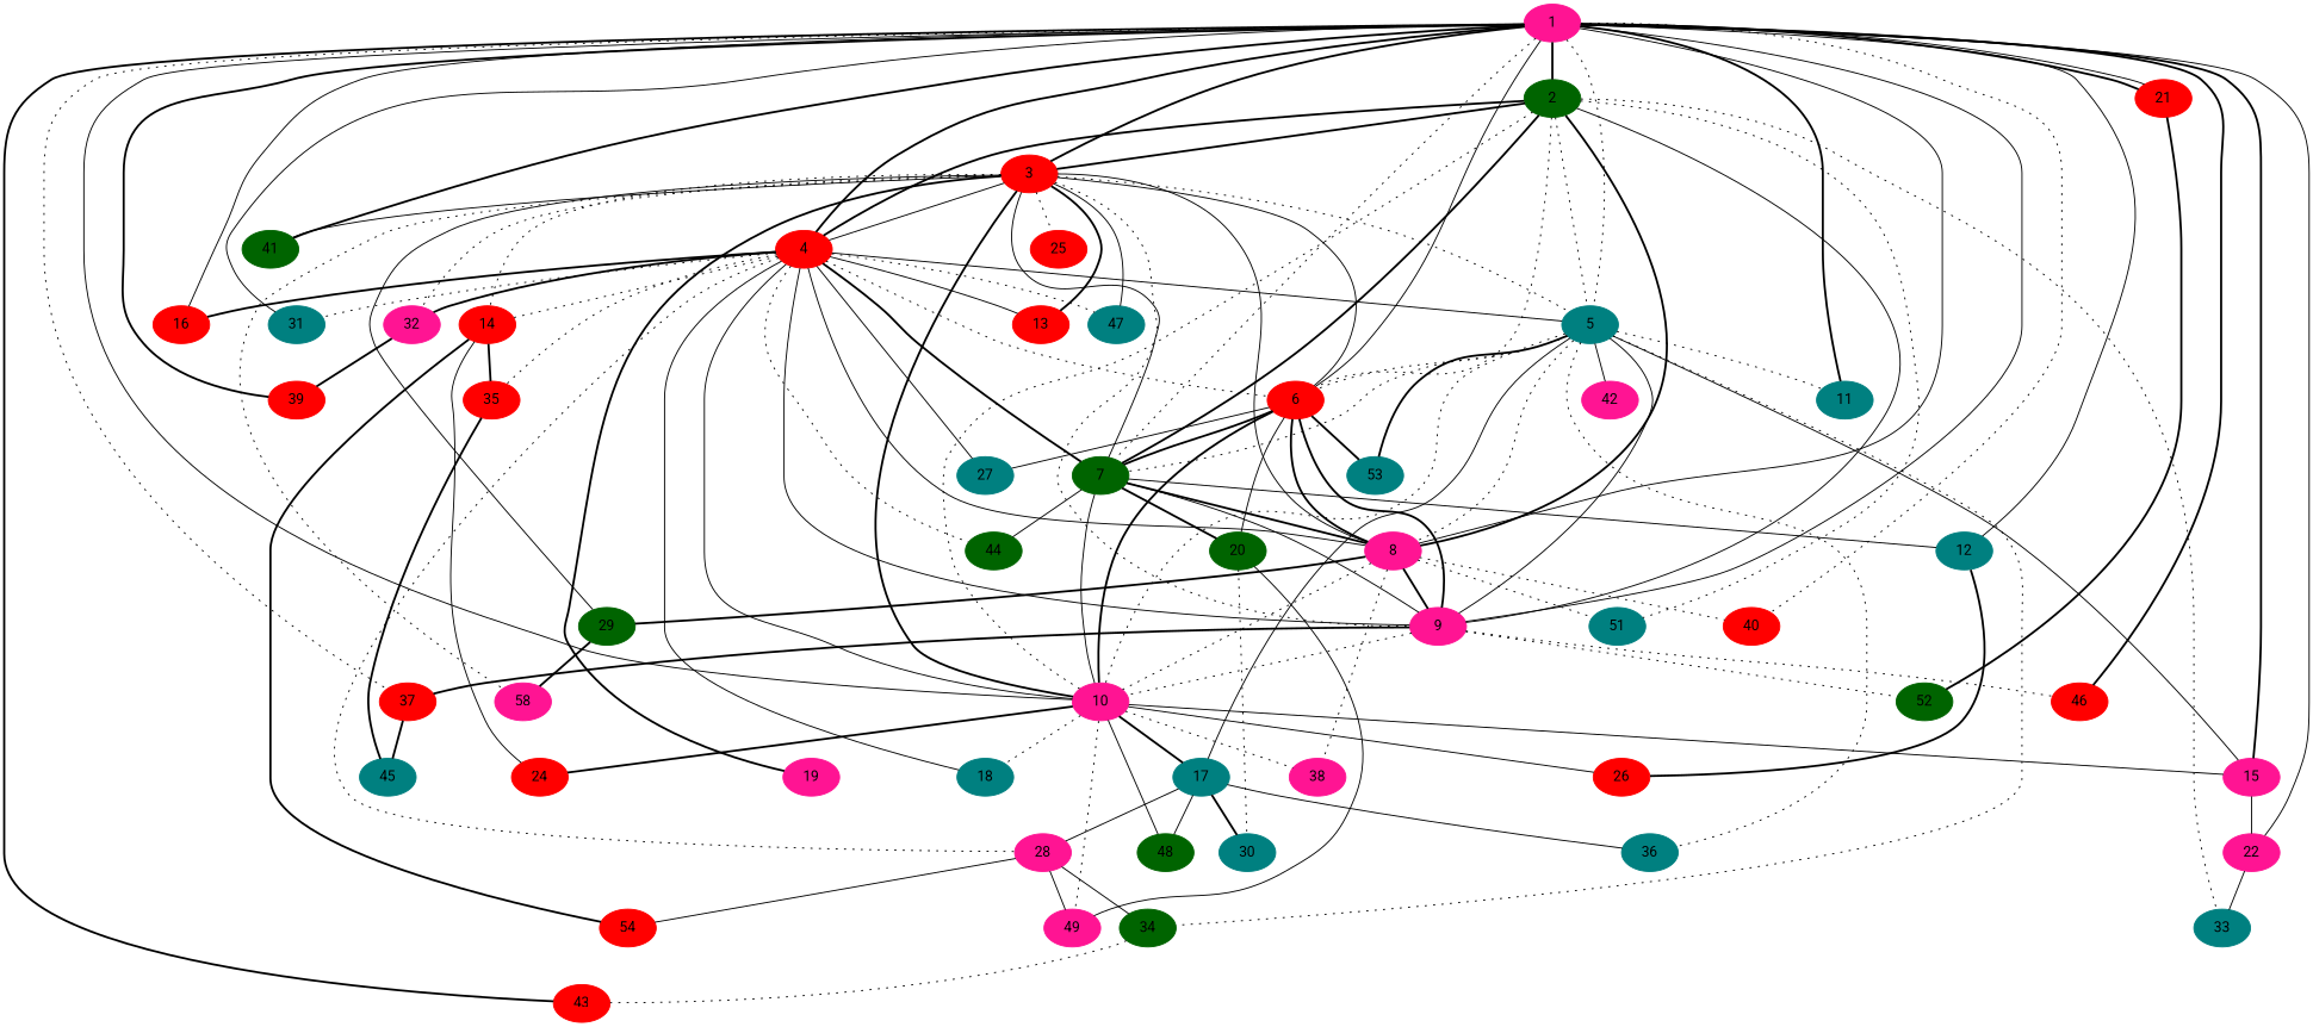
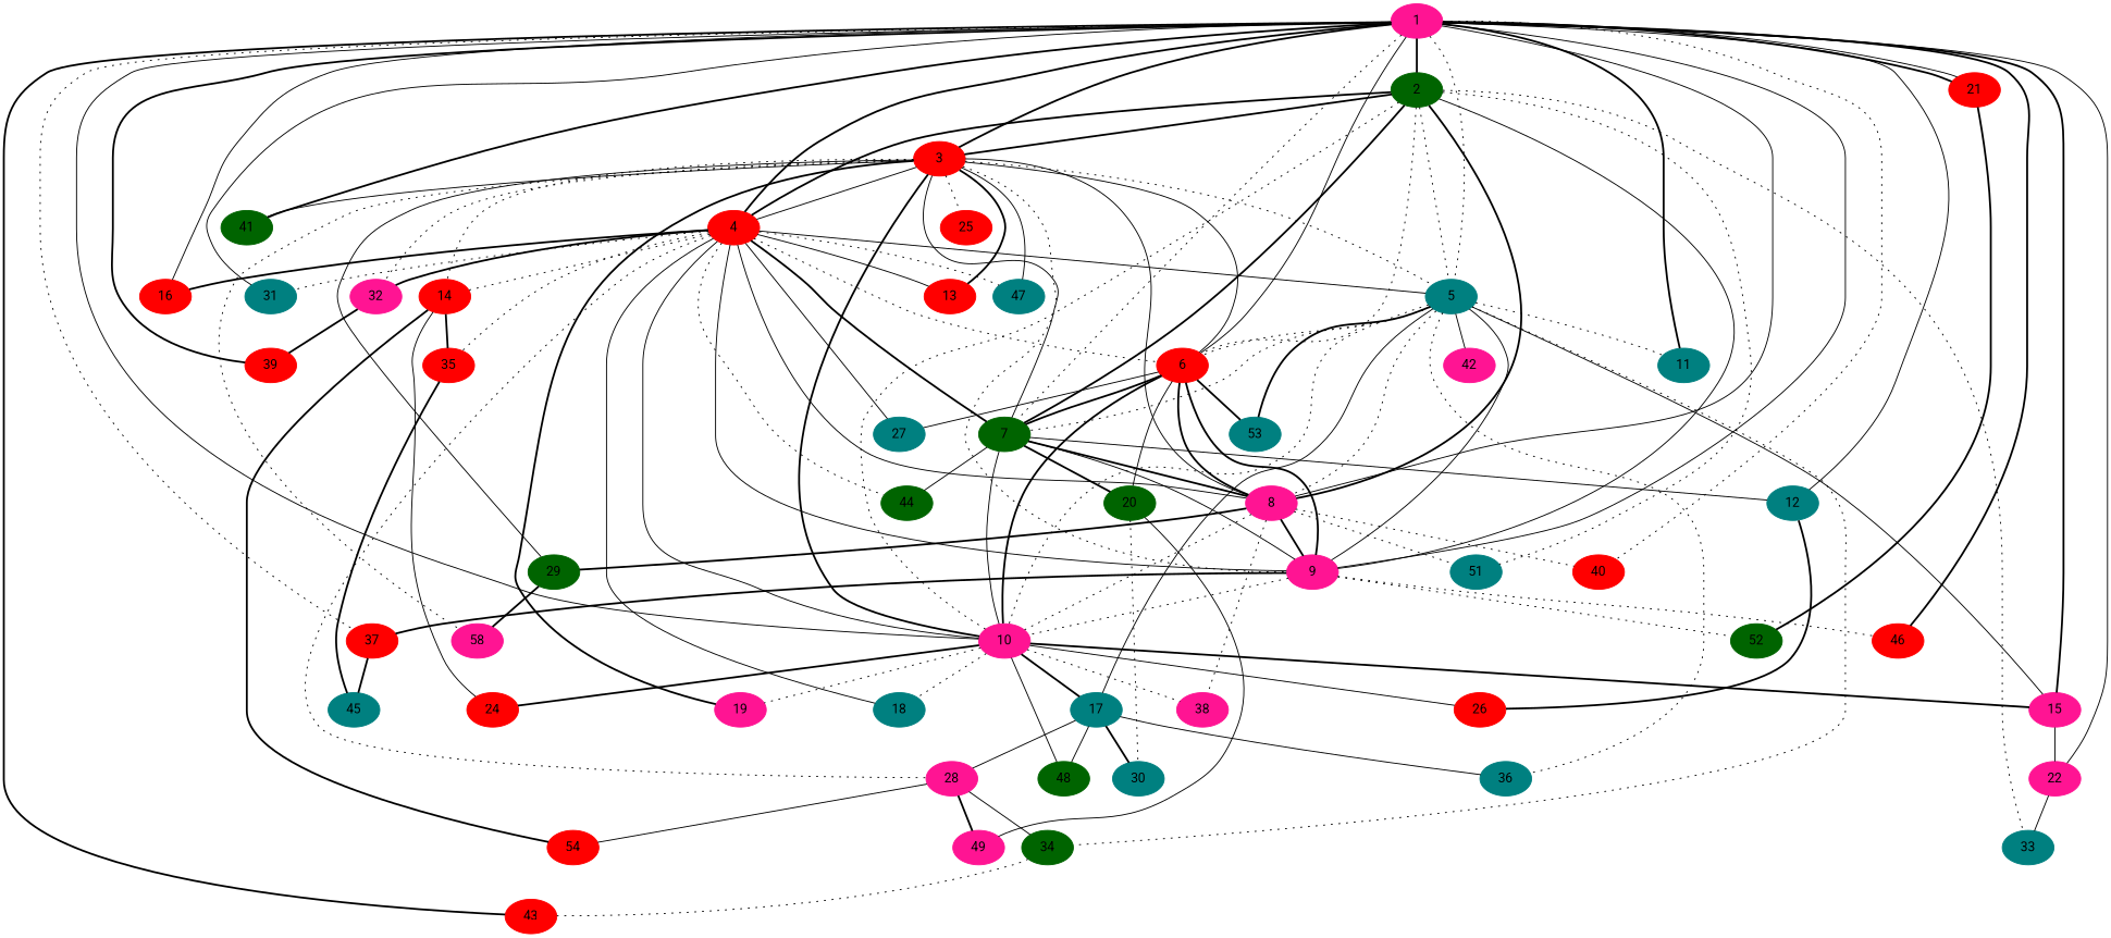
  graph {
    fontname=Roboto
    node [color=red fontname=Roboto style=filled]
    edge [fontname=Roboto style=solid]
    1 [color=deeppink]
    2 [color=darkgreen]
    3
    4
    5 [color=teal]
    6
    7 [color=darkgreen]
    8 [color=deeppink]
    9 [color=deeppink]
    10 [color=deeppink]
    11 [color=teal]
    12 [color=teal]
    16
    21
    22 [color=deeppink]
    31 [color=teal]
    37
    39
    40
    41 [color=darkgreen]
    43
    46
    15 [color=deeppink]
    33 [color=teal]
    51 [color=teal]
    13
    14
    19 [color=deeppink]
    25
    29 [color=darkgreen]
    32 [color=deeppink]
    47 [color=teal]
    n33 [color=deeppink label=58]
    18 [color=teal]
    27 [color=teal]
    28 [color=deeppink]
    35
    44 [color=darkgreen]
    42 [color=deeppink]
    17 [color=teal]
    34 [color=darkgreen]
    36 [color=teal]
    53 [color=teal]
    20 [color=darkgreen]
    38 [color=deeppink]
    52 [color=darkgreen]
    24
    26
    48 [color=darkgreen]
    45 [color=teal]
    54
    49 [color=deeppink]
    30 [color=teal]
    1 -- 2 [style=bold]
    1 -- 3 [style=bold]
    1 -- 4 [style=bold]
    1 -- 5 [style=dotted]
    1 -- 6
    1 -- 7 [style=dotted]
    1 -- 8
    1 -- 9
    1 -- 10
    1 -- 11 [style=bold]
    1 -- 12
    1 -- 16
    1 -- 21 [style=bold]
    1 -- 21
    1 -- 22
    1 -- 31
    1 -- 37 [style=dotted]
    1 -- 39 [style=bold]
    1 -- 40 [style=dotted]
    1 -- 41 [style=bold]
    1 -- 43 [style=bold]
    1 -- 46 [style=bold]
    1 -- 15 [style=bold]
    2 -- 3 [style=bold]
    2 -- 4 [style=bold]
    2 -- 5 [style=dotted]
    2 -- 6 [style=dotted]
    2 -- 7 [style=bold]
    2 -- 8 [style=bold]
    2 -- 9
    2 -- 10 [style=dotted]
    2 -- 33 [style=dotted]
    2 -- 51 [style=dotted]
    3 -- 4
    3 -- 5 [style=dotted]
    3 -- 6
    3 -- 7
    3 -- 8
    3 -- 9 [style=dotted]
    3 -- 10 [style=bold]
    3 -- 41
    3 -- 13 [style=bold]
    3 -- 14 [style=dotted]
    3 -- 19 [style=bold]
    3 -- 25 [style=dotted]
    3 -- 29
    3 -- 32 [style=dotted]
    3 -- 47
    3 -- n33 [style=dotted]
    4 -- 5
    4 -- 6 [style=dotted]
    4 -- 7 [style=bold]
    4 -- 8
    4 -- 9
    4 -- 10
    4 -- 16 [style=bold]
    4 -- 31 [style=dotted]
    4 -- 13
    4 -- 14 [style=dotted]
    4 -- 32 [style=bold]
    4 -- 47 [style=dotted]
    4 -- 18
    4 -- 27
    4 -- 28 [style=dotted]
    4 -- 35 [style=dotted]
    4 -- 44 [style=dotted]
    5 -- 6 [style=dotted]
    5 -- 7 [style=dotted]
    5 -- 8 [style=dotted]
    5 -- 9
    5 -- 10 [style=dotted]
    5 -- 11 [style=dotted]
    5 -- 15
    5 -- 42
    5 -- 17
    5 -- 34 [style=dotted]
    5 -- 36 [style=dotted]
    5 -- 53 [style=bold]
    6 -- 7 [style=bold]
    6 -- 8 [style=bold]
    6 -- 9 [style=bold]
    6 -- 10 [style=bold]
    6 -- 27
    6 -- 53 [style=bold]
    6 -- 20
    7 -- 8 [style=bold]
    7 -- 9
    7 -- 10
    7 -- 12
    7 -- 44
    7 -- 20 [style=bold]
    8 -- 9 [style=bold]
    8 -- 10 [style=dotted]
    8 -- 40 [style=dotted]
    8 -- 51 [style=dotted]
    8 -- 29 [style=bold]
    8 -- 38 [style=dotted]
    9 -- 10 [style=dotted]
    9 -- 37 [style=bold]
    9 -- 46 [style=dotted]
    9 -- 52 [style=dotted]
-   10 -- 15
-   10 -- 49 [style=dotted]
+   10 -- 15 [style=bold]
+   10 -- 19 [style=dotted]
    10 -- 18 [style=dotted]
    10 -- 17 [style=bold]
    10 -- 38 [style=dotted]
    10 -- 24 [style=bold]
    10 -- 26
    10 -- 48
    12 -- 26 [style=bold]
    21 -- 52 [style=bold]
    22 -- 33
    37 -- 45 [style=bold]
    15 -- 22
    14 -- 35 [style=bold]
    14 -- 24
    14 -- 54 [style=bold]
    29 -- n33 [style=bold]
    32 -- 39 [style=bold]
    28 -- 34
    28 -- 54
-   28 -- 49
+   28 -- 49 [style=bold]
    35 -- 45 [style=bold]
    17 -- 28
    17 -- 36
    17 -- 48
    17 -- 30 [style=bold]
    34 -- 43 [style=dotted]
    20 -- 49
    20 -- 30 [style=dotted]
  }
